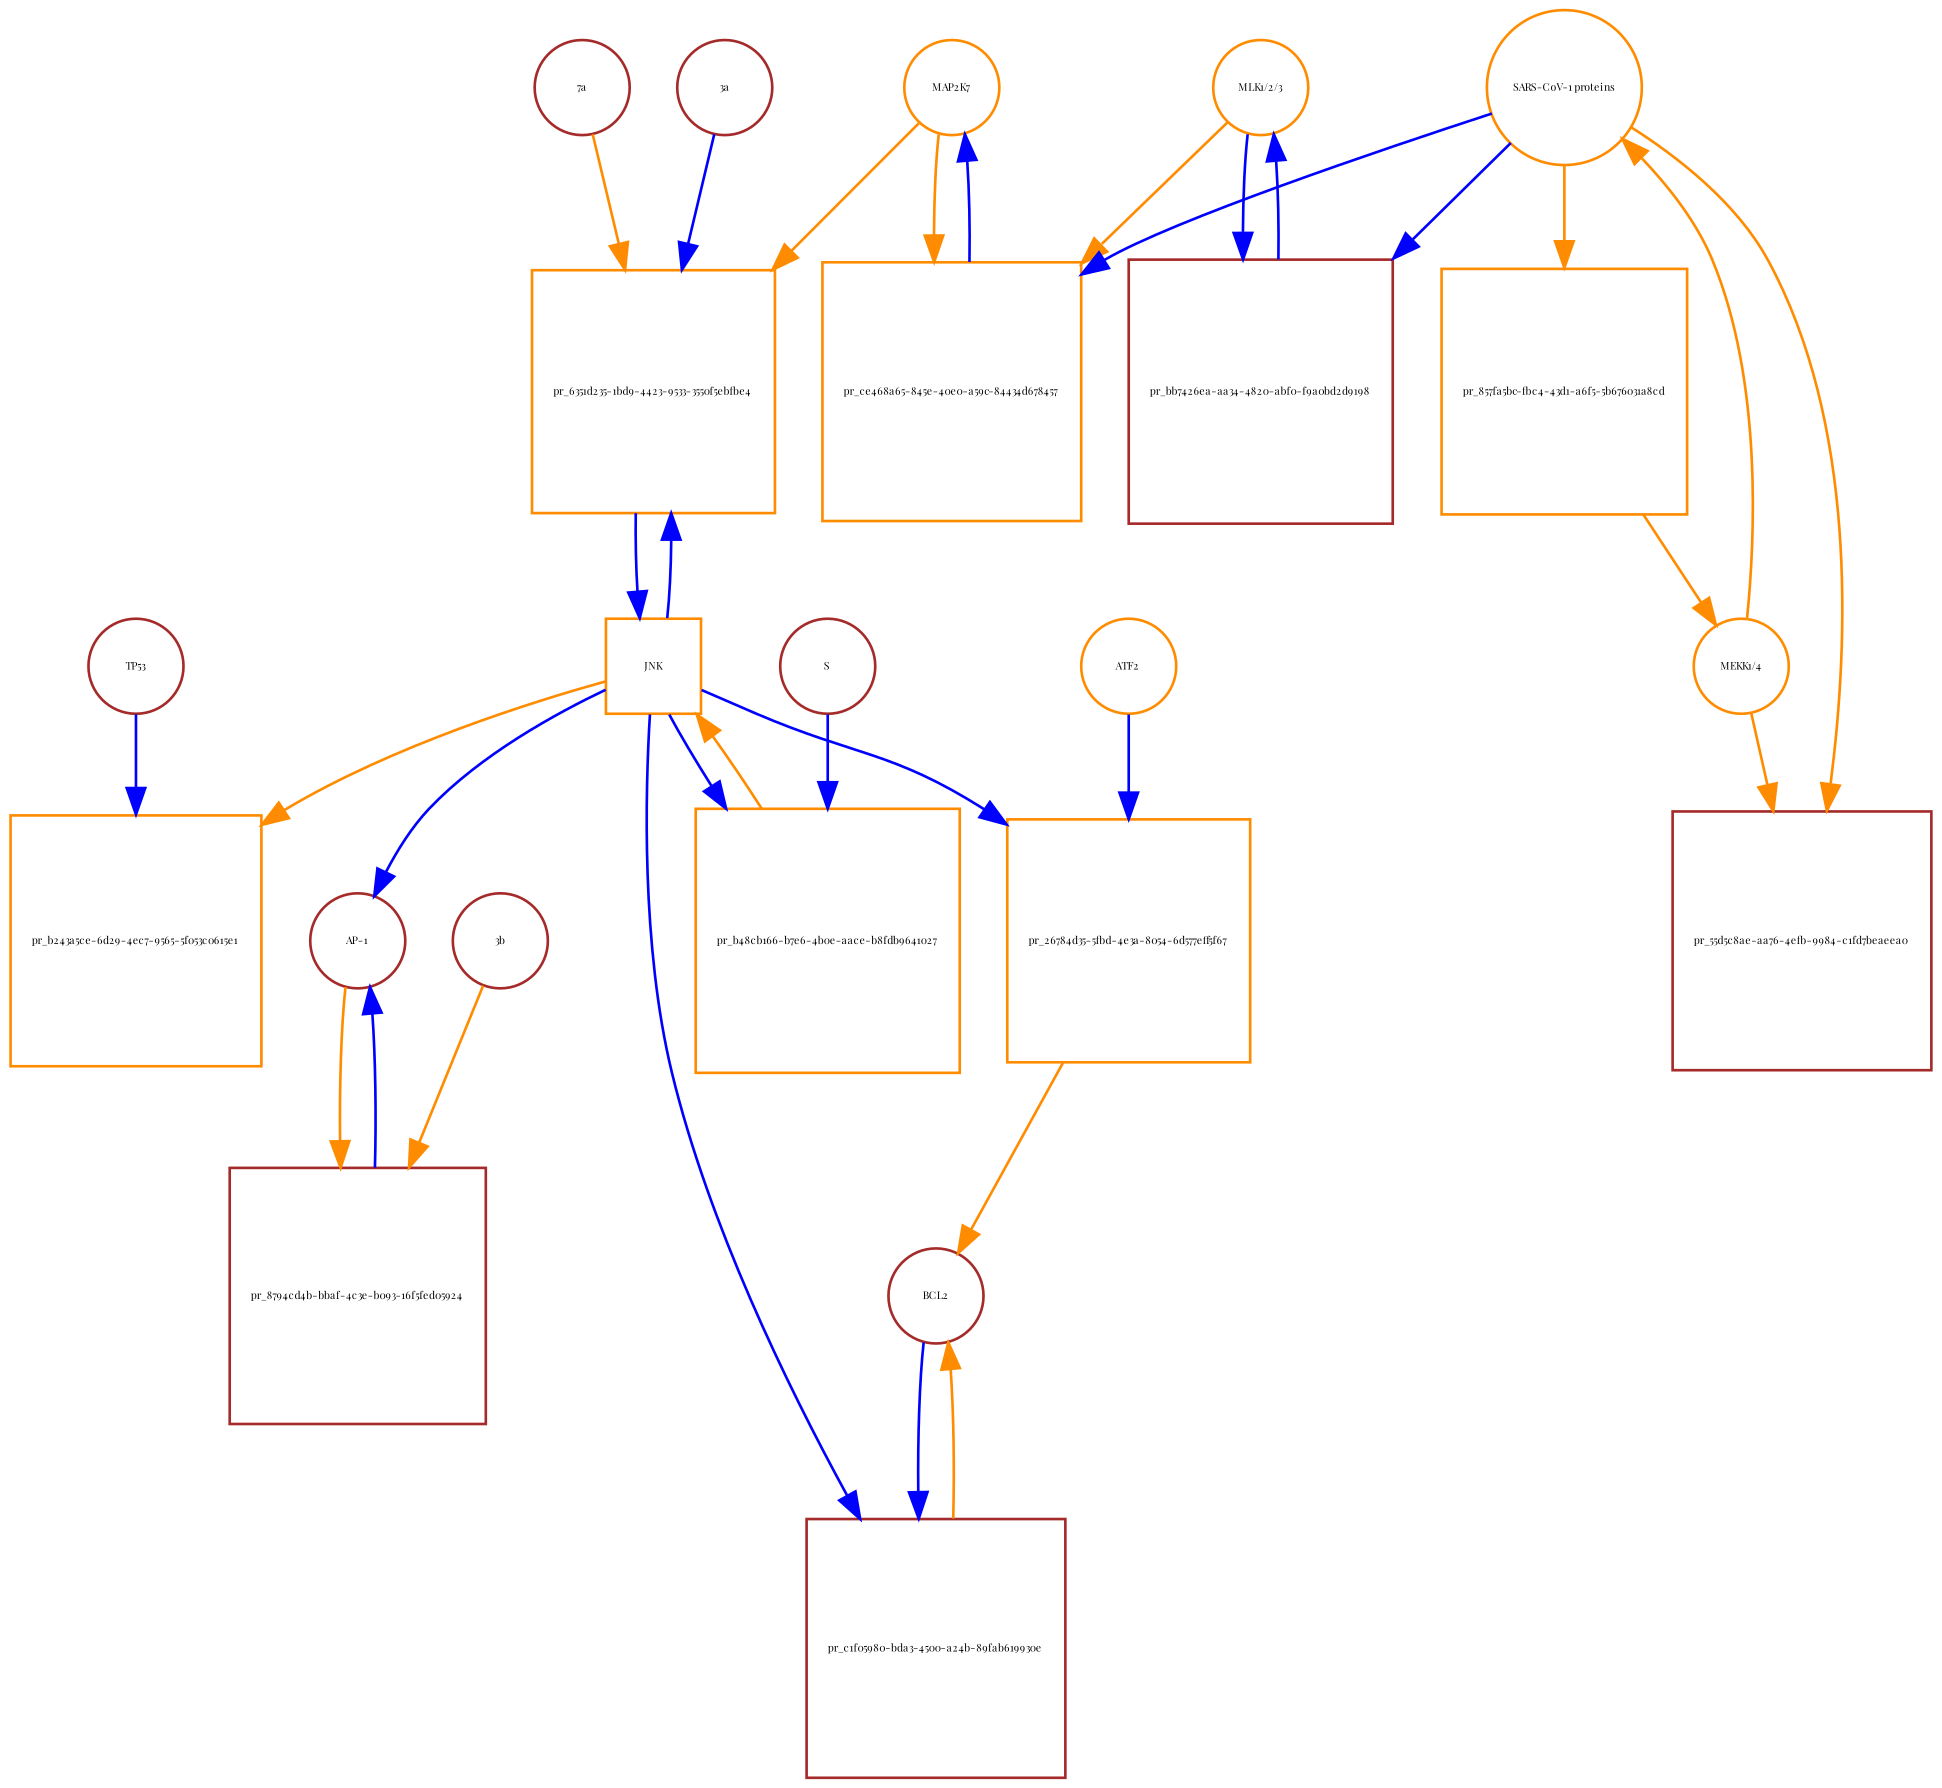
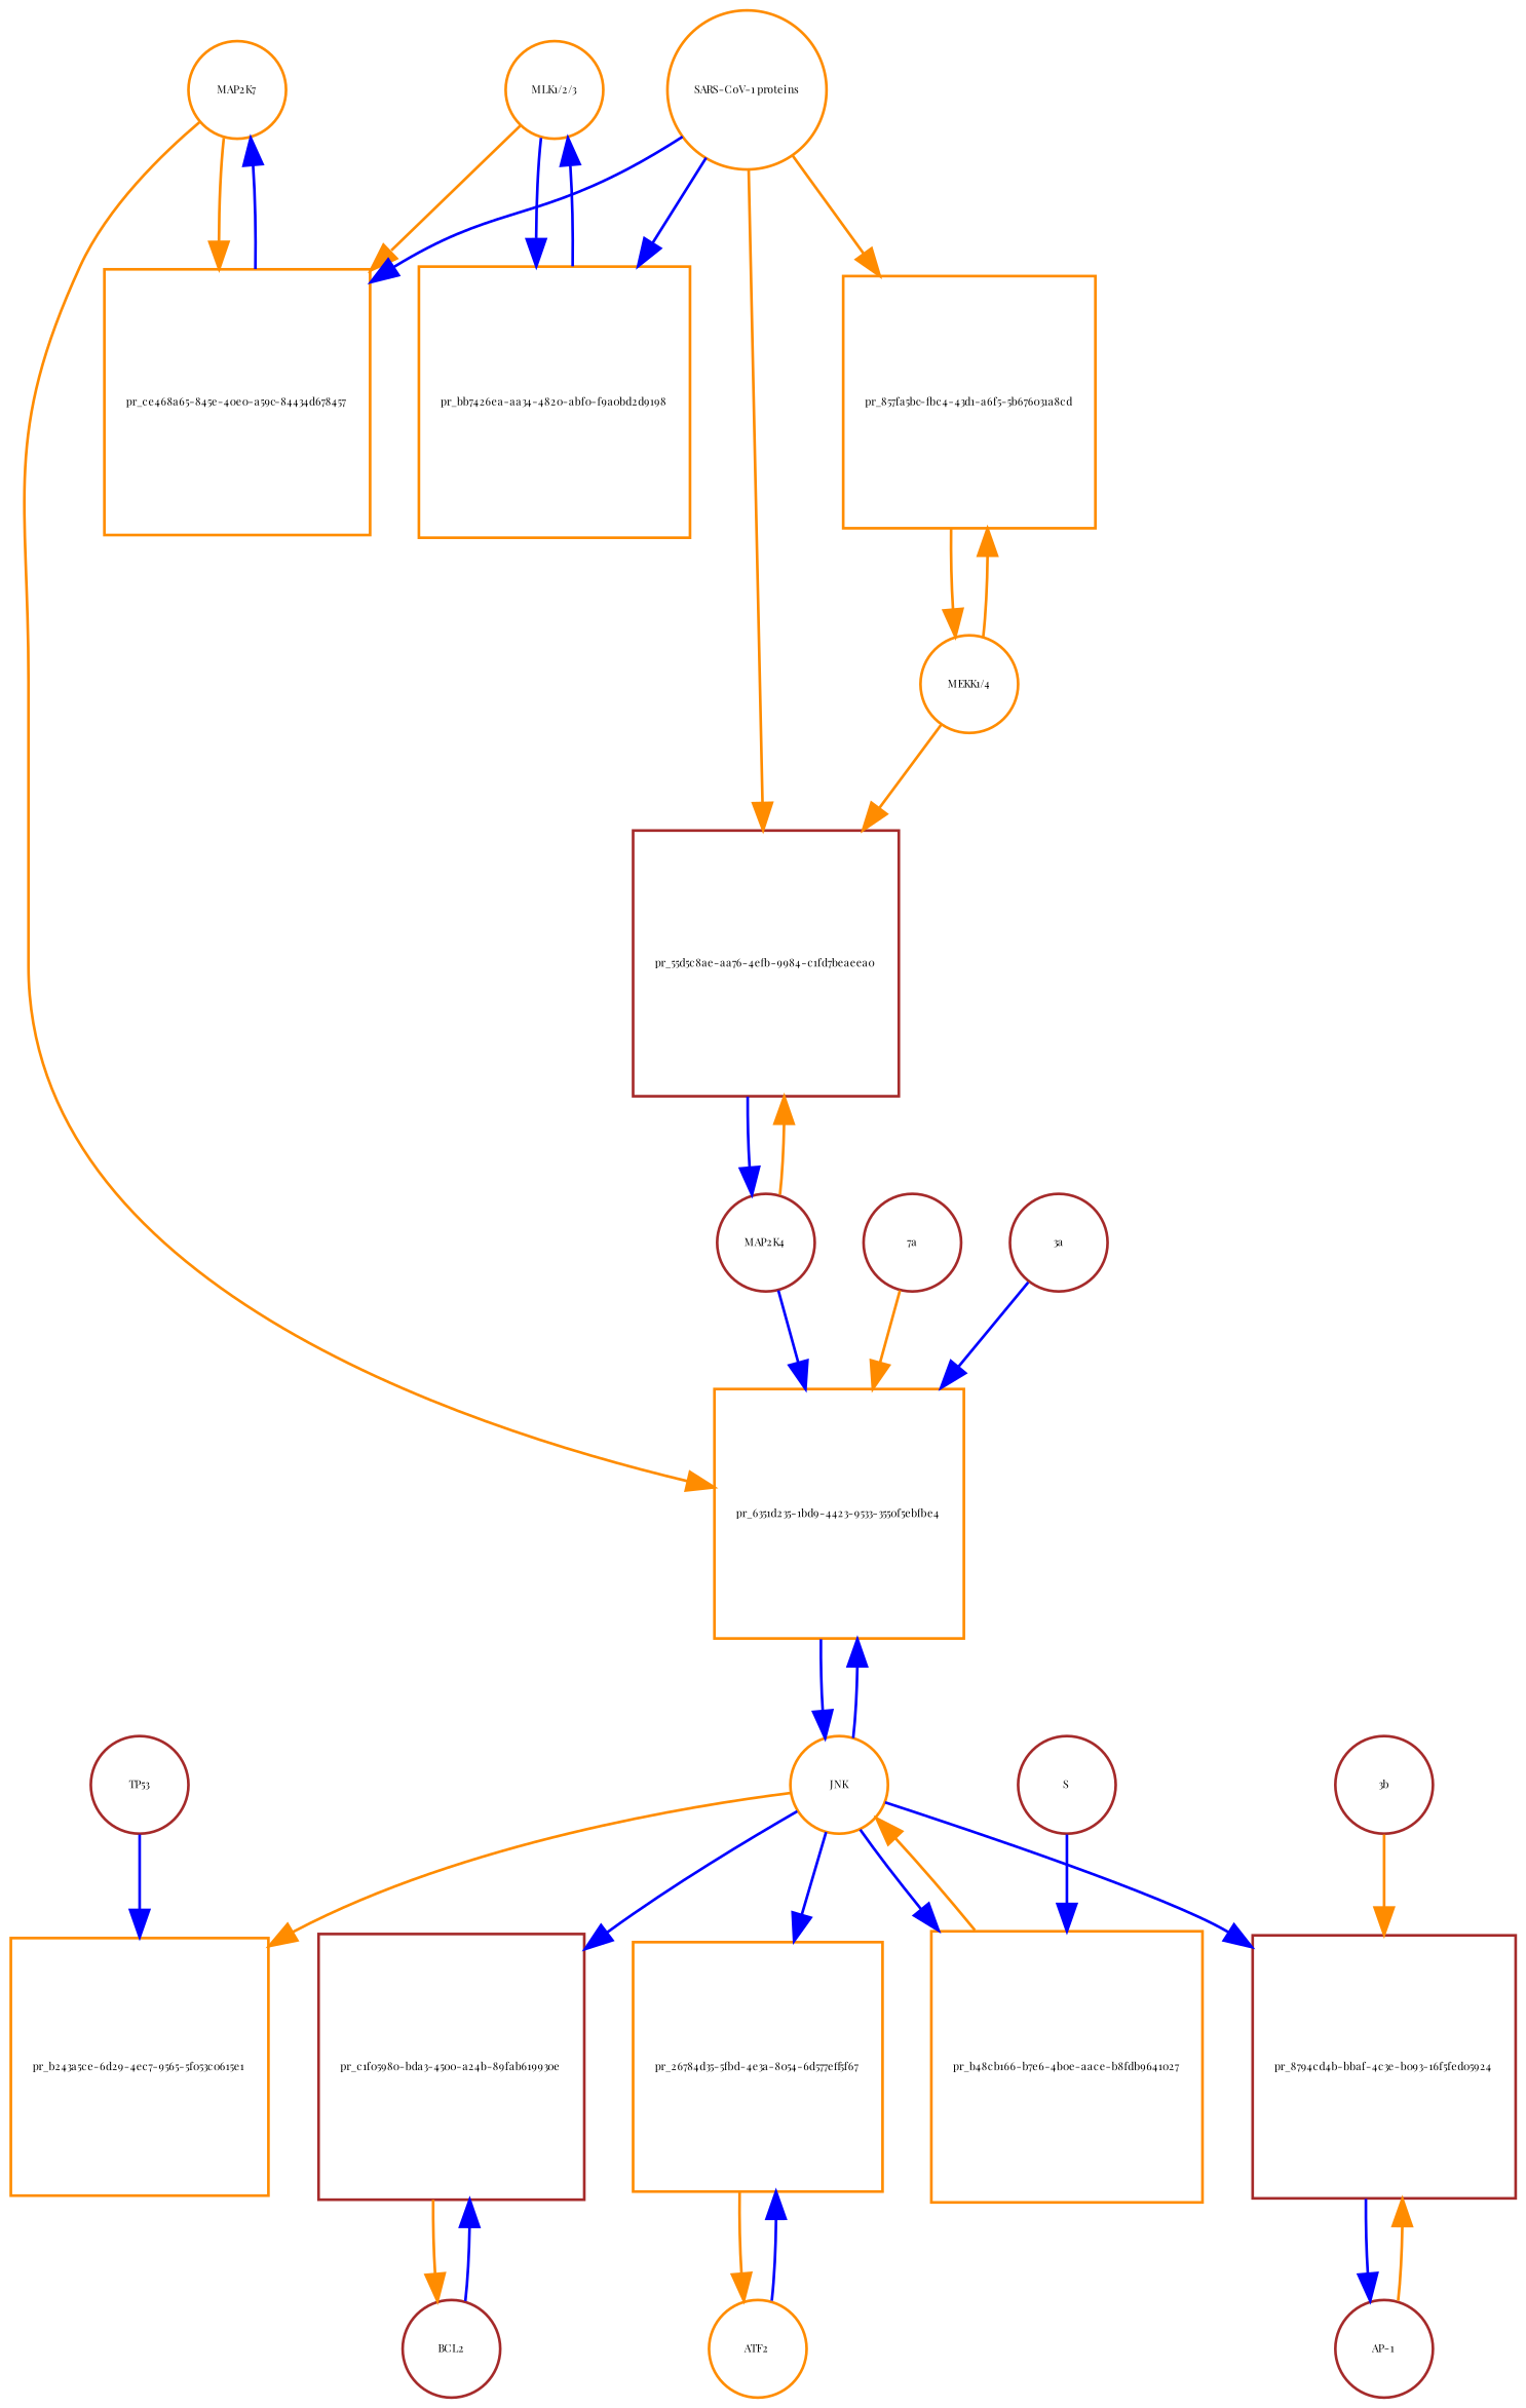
  strict digraph {
    fontname="Playfair Display"
    node [bipartite=0 cls=process color=darkorange fontname="Playfair Display" fontsize=4 shape=circle]
    edge [color=blue fontname="Playfair Display" interaction_type=stimulation]
    n1 [annotation=urn_miriam_ncbigene_5609 cls=macromolecule label=MAP2K7]
    n2 [bipartite=1 label="pr_ce468a65-845e-40e0-a59c-84434d678457" shape=square]
    n3 [bipartite=1 label="pr_6351d235-1bd9-4423-9533-3550f5ebfbe4" shape=square]
-   n4 [cls=complex label=JNK shape=square]
+   n4 [cls=complex label=JNK]
    n5 [cls=complex label="MLK1/2/3"]
-   n6 [bipartite=1 color=brown label="pr_bb7426ea-aa34-4820-abf0-f9a0bd2d9198" shape=square]
+   n6 [bipartite=1 label="pr_bb7426ea-aa34-4820-abf0-f9a0bd2d9198" shape=square]
    n7 [cls=complex label="SARS-CoV-1 proteins"]
    n8 [bipartite=1 label="pr_857fa5bc-fbc4-43d1-a6f5-5b676031a8cd" shape=square]
    n9 [bipartite=1 color=brown label="pr_55d5c8ae-aa76-4efb-9984-c1fd7beaeea0" shape=square]
    n10 [cls=complex label="MEKK1/4"]
+   n11 [annotation=urn_miriam_ncbigene_6416 cls=macromolecule color=brown label=MAP2K4]
    n12 [annotation=urn_miriam_ncbigene_1386 cls=macromolecule label=ATF2]
    n13 [bipartite=1 label="pr_26784d35-5fbd-4e3a-8054-6d577eff5f67" shape=square]
    n14 [bipartite=1 label="pr_b243a5ce-6d29-4ec7-9565-5f053c0615e1" shape=square]
    n15 [bipartite=1 color=brown label="pr_c1f05980-bda3-4500-a24b-89fab619930e" shape=square]
    n16 [bipartite=1 color=brown label="pr_8794cd4b-bbaf-4c3e-b093-16f5fed05924" shape=square]
    n17 [bipartite=1 label="pr_b48cb166-b7e6-4b0e-aace-b8fdb9641027" shape=square]
    n18 [annotation=urn_miriam_ncbigene_596 cls=macromolecule color=brown label=BCL2]
    n19 [cls=complex color=brown label="AP-1"]
    n20 [annotation=urn_miriam_ncbigene_7157 cls=macromolecule color=brown label=TP53]
    n21 [cls=macromolecule color=brown label="3b"]
    n22 [cls=macromolecule color=brown label="7a"]
    n23 [cls=macromolecule color=brown label="3a"]
    n24 [cls=macromolecule color=brown label=S]
    n1 -> n2 [color=darkorange interaction_type=consumption]
    n1 -> n3 [annotation="urn_miriam_pubmed_17141229|urn_miriam_taxonomy_694009|urn_miriam_taxonomy_392815" color=darkorange]
    n2 -> n1 [interaction_type=production]
    n3 -> n4 [interaction_type=production]
    n4 -> n3 [interaction_type=consumption]
    n4 -> n13 [annotation=urn_miriam_pubmed_7824938]
    n4 -> n14 [annotation=urn_miriam_pubmed_9724739 color=darkorange]
    n4 -> n15 [annotation=urn_miriam_pubmed_10567572]
-   n4 -> n19 [annotation="urn_miriam_pubmed_21561061|urn_miriam_taxonomy_694009"]
+   n4 -> n16 [annotation="urn_miriam_pubmed_21561061|urn_miriam_taxonomy_694009"]
    n4 -> n17 [interaction_type=consumption]
    n5 -> n2 [annotation="urn_miriam_pubmed_31226023|urn_miriam_taxonomy_694009|urn_miriam_taxonomy_392815" color=darkorange]
    n5 -> n6 [interaction_type=consumption]
    n6 -> n5 [interaction_type=production]
    n7 -> n2 [annotation="urn_miriam_pubmed_31226023|urn_miriam_taxonomy_694009|urn_miriam_taxonomy_392815"]
    n7 -> n6 [annotation="urn_miriam_taxonomy_694009|urn_miriam_pubmed_31226023|urn_miriam_taxonomy_392815"]
    n7 -> n8 [annotation="urn_miriam_pubmed_31226023|urn_miriam_taxonomy_694009|urn_miriam_taxonomy_392815" color=darkorange]
    n7 -> n9 [annotation="urn_miriam_pubmed_31226023|urn_miriam_taxonomy_694009|urn_miriam_taxonomy_392815" color=darkorange]
    n8 -> n10 [color=darkorange interaction_type=production]
-   n10 -> n7 [color=darkorange interaction_type=consumption]
+   n9 -> n11 [interaction_type=production]
+   n10 -> n8 [color=darkorange interaction_type=consumption]
    n10 -> n9 [annotation="urn_miriam_pubmed_31226023|urn_miriam_taxonomy_694009|urn_miriam_taxonomy_392815" color=darkorange]
+   n11 -> n3 [annotation="urn_miriam_pubmed_17141229|urn_miriam_taxonomy_694009|urn_miriam_taxonomy_392815"]
+   n11 -> n9 [color=darkorange interaction_type=consumption]
    n12 -> n13 [interaction_type=consumption]
-   n13 -> n18 [color=darkorange interaction_type=production]
+   n13 -> n12 [color=darkorange interaction_type=production]
    n15 -> n18 [color=darkorange interaction_type=production]
    n16 -> n19 [interaction_type=production]
    n17 -> n4 [color=darkorange interaction_type=production]
    n18 -> n15 [interaction_type=consumption]
    n19 -> n16 [color=darkorange interaction_type=consumption]
    n20 -> n14 [interaction_type=consumption]
    n21 -> n16 [annotation="urn_miriam_pubmed_21561061|urn_miriam_taxonomy_694009" color=darkorange]
    n22 -> n3 [annotation="urn_miriam_pubmed_17141229|urn_miriam_taxonomy_694009|urn_miriam_taxonomy_392815" color=darkorange]
    n23 -> n3 [annotation="urn_miriam_pubmed_17141229|urn_miriam_taxonomy_694009|urn_miriam_taxonomy_392815"]
    n24 -> n17 [annotation="urn_miriam_pubmed_17267381|urn_miriam_taxonomy_694009|urn_miriam_taxonomy_392815"]
  }
